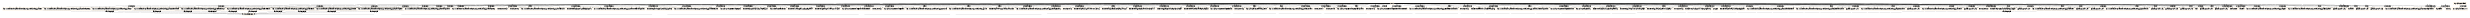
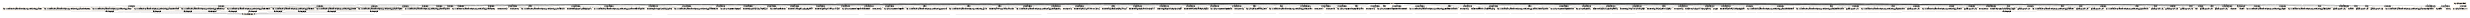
  digraph {
    rankdir=TB
    node [color=orange shape=rectangle]
    "http://www.semanticweb.org/hafiznoman/ontologies/2023/6/untitled-ontology-36/hasError"
    "owl:topObjectProperty"
    "http://www.semanticweb.org/hafiznoman/ontologies/2023/6/untitled-ontology-36/hasConsideredGeometry"
    "http://www.semanticweb.org/hafiznoman/ontologies/2023/6/untitled-ontology-36/hasInput"
    "http://www.semanticweb.org/hafiznoman/ontologies/2023/6/untitled-ontology-36/hasConsideredMaterial"
    "http://www.semanticweb.org/hafiznoman/ontologies/2023/6/untitled-ontology-36/isRealizedThrough"
    "http://w3id.org/Onto4POLIS"
    "http://w3id.org/Onto4POLIS/1.0.0"
    "http://www.semanticweb.org/hafiznoman/ontologies/2023/6/untitled-ontology-36/hasInferredResults"
    "http://www.semanticweb.org/hafiznoman/ontologies/2023/6/untitled-ontology-36/hasRawResults"
    "http://www.semanticweb.org/hafiznoman/ontologies/2023/6/untitled-ontology-36/determine"
    "http://www.semanticweb.org/hafiznoman/ontologies/2023/6/untitled-ontology-36/hasGranularityLevel"
    "http://www.semanticweb.org/hafiznoman/ontologies/2023/6/untitled-ontology-36/hasBoundaryCondition"
    NULL
    "http://www.semanticweb.org/hafiznoman/ontologies/2023/6/untitled-ontology-36/MaterialGeometry"
    n16 [label="resource:NULL_000430"]
    "resource:SIO_000087"
    "http://www.semanticweb.org/hafiznoman/ontologies/2023/6/untitled-ontology-36/SoftwareForSolver"
    "emmo:EMMO_eff42cb3_208e_4768_9a39_f8b6b3c3d7a2"
    "http://www.semanticweb.org/hafiznoman/ontologies/2023/6/untitled-ontology-36/SimulationModelBoundaryCondition"
    "emmo:EMMO_65a007dc_2550_46b0_b394_3346c67fbb69"
    "http://www.semanticweb.org/hafiznoman/ontologies/2023/6/untitled-ontology-36/ParameterForSolver"
    "http://w3id.org/MUSICODE/Onto4OLAE/Atoms"
    "emmo:EMMO_5b2222df_4da6_442f_8244_96e9e45887d1"
    "https://schema.org/ResearchProject"
    "emmo:EMMO_472a0ca2_58bf_4618_b561_6fe68bd9fd49"
    "emmo:EMMO_463bcfda_867b_41d9_a967_211d4d437cfb"
    "http://w3id.org/MUSICODE/Onto4OLAE/RawMeasurementResult"
    "resource:SIO_000432"
    "http://w3id.org/MUSICODE/Onto4OLAE/Beads"
    "http://www.semanticweb.org/hafiznoman/ontologies/2023/6/untitled-ontology-36/OpenSource"
    "http://www.semanticweb.org/hafiznoman/ontologies/2023/6/untitled-ontology-36/Solver"
    "emmo:EMMO_6a490979_2226_47bb_a2b2_a7951c04cfc7"
    "http://www.semanticweb.org/hafiznoman/ontologies/2023/6/untitled-ontology-36/InternalAccessibility"
    "resource:SIO_000431"
    "emmo:EMMO_43cd9d34_466b_4914_9b07_7c0142590723"
    "emmo:EMMO_a7c3542a_fe8a_480e_b6a9_364497d576d4"
    "emmo:EMMO_a4d66059_5dd3_4b90_b4cb_10960559441b"
    "emmo:EMMO_668fbd5b_6f1b_405c_9c6b_d6067bd0595a"
    "emmo:EMMO_e9dd942e_db98_4aad_b9c3_931dff6f13b0"
    "http://w3id.org/MUSICODE/Onto4OLAE/Electrons"
    "resource:SIO_000433"
    "http://w3id.org/nfdi4ing/metadata4ing#Method"
    "http://www.semanticweb.org/hafiznoman/ontologies/2023/6/untitled-ontology-36/ToolForSimulation"
    "resource:SIO_000417"
    "resource:SIO_000429"
    "http://w3id.org/MUSICODE/Onto4OLAE/InputForSimulation"
    "resource:SIO_000434"
    "http://w3id.org/MUSICODE/Onto4OLAE/InferredMeasurementResult"
    "http://www.semanticweb.org/hafiznoman/ontologies/2023/6/untitled-ontology-36/EstimatedErrorInRawResults"
    "resource:SIO_000428"
    "emmo:EMMO_ceaaf9f7_fd11_424b_8fda_9afa186af186"
    "http://www.semanticweb.org/hafiznoman/ontologies/2023/6/untitled-ontology-36/SimulationSolverBoundaryCondition"
    "http://w3id.org/MUSICODE/Onto4OLAE/FiniteVolume"
    "https://purl.org/tema/Accessibiliy"
    "emmo:EMMO_912ac3a2_a124_4233_92dd_06c9aebea46c"
    "emmo:EMMO_5c68497d_2544_4cd4_897b_1ea783c9f6fe"
    "emmo:EMMO_f76884f7_964e_488e_9bb7_1b2453e9e817"
    "resource:SIO_000435"
    "emmo:EMMO_13191289_6c2b_4741_93e1_82d53bd0e703"
    "prov:Agent"
    "emmo:EMMO_a15cea10_9946_4d2b_95c5_cfc333fd2abb"
    "http://www.semanticweb.org/hafiznoman/ontologies/2023/6/untitled-ontology-36/hasConsideredTimeInterval"
    "http://www.semanticweb.org/hafiznoman/ontologies/2023/6/untitled-ontology-36/hasImplementationSoftware"
    "-552accaf:18c6702c971:-7fc7"
    "http://www.semanticweb.org/hafiznoman/ontologies/2023/6/untitled-ontology-36/hasAccessCondition"
    "-552accaf:18c6702c971:-7fdc"
    "http://www.semanticweb.org/hafiznoman/ontologies/2023/6/untitled-ontology-36/hasMethod"
    "-552accaf:18c6702c971:-7fe8"
    "resource:SIO_000300"
    "emmo:EMMO_967080e5_2f42_4eb2_a3a9_c58143e835f9"
    "-552accaf:18c6702c971:-7fe7"
    "http://www.semanticweb.org/hafiznoman/ontologies/2023/6/untitled-ontology-36/hasParameter"
    "-552accaf:18c6702c971:-7fe4"
    "-552accaf:18c6702c971:-7fc9"
    "http://www.semanticweb.org/hafiznoman/ontologies/2023/6/untitled-ontology-36/isAssosiatedWith"
    "-552accaf:18c6702c971:-7fc6"
    "-552accaf:18c6702c971:-7fcb"
    "-552accaf:18c6702c971:-7fcc"
    "rdf:nil"
    "-552accaf:18c6702c971:-7fde"
    "-552accaf:18c6702c971:-7fe6"
-   "rdfs:comment" [label="schema:comment"]
+   "rdfs:comment"
    "rdfs:Literal"
    "http://www.semanticweb.org/hafiznoman/ontologies/2023/6/untitled-ontology-36/hasAgent"
    "http://www.semanticweb.org/hafiznoman/ontologies/2023/6/untitled-ontology-36/hasEmployedTool"
    "-552accaf:18c6702c971:-7fc8"
    "skos:altLabel"
    "-552accaf:18c6702c971:-7fca"
    "-552accaf:18c6702c971:-7fc5"
    "http://www.semanticweb.org/hafiznoman/ontologies/2023/6/untitled-ontology-36/hasCorrespondingPublication"
    "skos:prefLabel"
    "xsd:string"
    "http://www.semanticweb.org/hafiznoman/ontologies/2023/6/untitled-ontology-36/hasError" -> "owl:topObjectProperty" [label="rdfs:subPropertyOf"]
    "http://www.semanticweb.org/hafiznoman/ontologies/2023/6/untitled-ontology-36/hasConsideredGeometry" -> "owl:topObjectProperty" [label="rdfs:subPropertyOf"]
    "http://www.semanticweb.org/hafiznoman/ontologies/2023/6/untitled-ontology-36/hasInput" -> "owl:topObjectProperty" [label="rdfs:subPropertyOf"]
    "http://www.semanticweb.org/hafiznoman/ontologies/2023/6/untitled-ontology-36/hasConsideredMaterial" -> "owl:topObjectProperty" [label="rdfs:subPropertyOf"]
    "http://www.semanticweb.org/hafiznoman/ontologies/2023/6/untitled-ontology-36/isRealizedThrough" -> "owl:topObjectProperty" [label="rdfs:subPropertyOf"]
    "http://w3id.org/Onto4POLIS" -> "http://w3id.org/Onto4POLIS/1.0.0" [label="owl:versionIRI"]
    "http://www.semanticweb.org/hafiznoman/ontologies/2023/6/untitled-ontology-36/hasInferredResults" -> "owl:topObjectProperty" [label="rdfs:subPropertyOf"]
    "http://www.semanticweb.org/hafiznoman/ontologies/2023/6/untitled-ontology-36/hasRawResults" -> "owl:topObjectProperty" [label="rdfs:subPropertyOf"]
    "http://www.semanticweb.org/hafiznoman/ontologies/2023/6/untitled-ontology-36/determine" -> "owl:topObjectProperty" [label="rdfs:subPropertyOf"]
    "http://www.semanticweb.org/hafiznoman/ontologies/2023/6/untitled-ontology-36/hasGranularityLevel" -> "owl:topObjectProperty" [label="rdfs:subPropertyOf"]
    "http://www.semanticweb.org/hafiznoman/ontologies/2023/6/untitled-ontology-36/hasBoundaryCondition" -> "owl:topObjectProperty" [label="rdfs:subPropertyOf"]
    NULL -> "http://www.semanticweb.org/hafiznoman/ontologies/2023/6/untitled-ontology-36/hasError" [label="owl:onProperty"]
    NULL -> "http://www.semanticweb.org/hafiznoman/ontologies/2023/6/untitled-ontology-36/hasConsideredGeometry" [label="owl:onProperty"]
    NULL -> "http://www.semanticweb.org/hafiznoman/ontologies/2023/6/untitled-ontology-36/hasInput" [label="owl:onProperty"]
    NULL -> "http://www.semanticweb.org/hafiznoman/ontologies/2023/6/untitled-ontology-36/hasConsideredMaterial" [label="owl:onProperty"]
    NULL -> "http://www.semanticweb.org/hafiznoman/ontologies/2023/6/untitled-ontology-36/isRealizedThrough" [label="owl:onProperty"]
    NULL -> "http://www.semanticweb.org/hafiznoman/ontologies/2023/6/untitled-ontology-36/hasInferredResults" [label="owl:onProperty"]
    NULL -> "http://www.semanticweb.org/hafiznoman/ontologies/2023/6/untitled-ontology-36/hasRawResults" [label="owl:onProperty"]
    NULL -> "http://www.semanticweb.org/hafiznoman/ontologies/2023/6/untitled-ontology-36/determine" [label="owl:onProperty"]
    NULL -> "http://www.semanticweb.org/hafiznoman/ontologies/2023/6/untitled-ontology-36/hasGranularityLevel" [label="owl:onProperty"]
    NULL -> "http://www.semanticweb.org/hafiznoman/ontologies/2023/6/untitled-ontology-36/hasBoundaryCondition" [label="owl:onProperty"]
    NULL -> "http://www.semanticweb.org/hafiznoman/ontologies/2023/6/untitled-ontology-36/MaterialGeometry" [label="owl:someValuesFrom"]
    NULL -> n16 [label="rdf:first"]
    NULL -> "resource:SIO_000087" [label="owl:someValuesFrom"]
    NULL -> "http://www.semanticweb.org/hafiznoman/ontologies/2023/6/untitled-ontology-36/SoftwareForSolver" [label="owl:someValuesFrom"]
    NULL -> "emmo:EMMO_eff42cb3_208e_4768_9a39_f8b6b3c3d7a2" [label="owl:annotatedSource"]
    NULL -> "http://www.semanticweb.org/hafiznoman/ontologies/2023/6/untitled-ontology-36/SimulationModelBoundaryCondition" [label="owl:someValuesFrom"]
    NULL -> "emmo:EMMO_65a007dc_2550_46b0_b394_3346c67fbb69" [label="owl:annotatedSource"]
    NULL -> "http://www.semanticweb.org/hafiznoman/ontologies/2023/6/untitled-ontology-36/ParameterForSolver" [label="owl:someValuesFrom"]
    NULL -> "http://w3id.org/MUSICODE/Onto4OLAE/Atoms" [label="owl:someValuesFrom"]
    NULL -> "emmo:EMMO_5b2222df_4da6_442f_8244_96e9e45887d1" [label="owl:someValuesFrom"]
    NULL -> "https://schema.org/ResearchProject" [label="owl:someValuesFrom"]
    NULL -> "emmo:EMMO_472a0ca2_58bf_4618_b561_6fe68bd9fd49" [label="owl:annotatedSource"]
    NULL -> "emmo:EMMO_463bcfda_867b_41d9_a967_211d4d437cfb" [label="owl:annotatedSource"]
    NULL -> "http://w3id.org/MUSICODE/Onto4OLAE/RawMeasurementResult" [label="owl:someValuesFrom"]
    NULL -> "resource:SIO_000432" [label="rdf:first"]
    NULL -> "http://w3id.org/MUSICODE/Onto4OLAE/Beads" [label="rdf:first"]
    NULL -> "http://www.semanticweb.org/hafiznoman/ontologies/2023/6/untitled-ontology-36/OpenSource" [label="rdf:first"]
    NULL -> "http://www.semanticweb.org/hafiznoman/ontologies/2023/6/untitled-ontology-36/Solver" [label="owl:someValuesFrom"]
    NULL -> "emmo:EMMO_6a490979_2226_47bb_a2b2_a7951c04cfc7" [label="owl:annotatedSource"]
    NULL -> "http://www.semanticweb.org/hafiznoman/ontologies/2023/6/untitled-ontology-36/InternalAccessibility" [label="owl:someValuesFrom"]
    NULL -> "resource:SIO_000431" [label="rdf:first"]
    NULL -> "emmo:EMMO_43cd9d34_466b_4914_9b07_7c0142590723" [label="owl:annotatedSource"]
    NULL -> "emmo:EMMO_a7c3542a_fe8a_480e_b6a9_364497d576d4" [label="owl:annotatedSource"]
    NULL -> "emmo:EMMO_a4d66059_5dd3_4b90_b4cb_10960559441b" [label="owl:annotatedSource"]
    NULL -> "emmo:EMMO_668fbd5b_6f1b_405c_9c6b_d6067bd0595a" [label="owl:annotatedSource"]
    NULL -> "emmo:EMMO_e9dd942e_db98_4aad_b9c3_931dff6f13b0" [label="owl:annotatedSource"]
    NULL -> "http://w3id.org/MUSICODE/Onto4OLAE/Electrons" [label="rdf:first"]
    NULL -> "resource:SIO_000433" [label="rdf:rest"]
-   NULL -> "http://w3id.org/nfdi4ing/metadata4ing#Method" [label="owl:someValuesFrom"]
+   NULL -> "http://w3id.org/nfdi4ing/metadata4ing#Method" [label="owl:annotatedProperty"]
    NULL -> "http://www.semanticweb.org/hafiznoman/ontologies/2023/6/untitled-ontology-36/ToolForSimulation" [label="owl:someValuesFrom"]
    NULL -> "resource:SIO_000417" [label="owl:someValuesFrom"]
    NULL -> "resource:SIO_000429" [label="rdf:first"]
    NULL -> "http://w3id.org/MUSICODE/Onto4OLAE/InputForSimulation" [label="owl:someValuesFrom"]
-   NULL -> "resource:SIO_000434" [label="owl:unionOf"]
+   NULL -> "resource:SIO_000434" [label="rdf:first"]
    NULL -> "http://w3id.org/MUSICODE/Onto4OLAE/InferredMeasurementResult" [label="owl:someValuesFrom"]
    NULL -> "http://www.semanticweb.org/hafiznoman/ontologies/2023/6/untitled-ontology-36/EstimatedErrorInRawResults" [label="owl:someValuesFrom"]
    NULL -> "resource:SIO_000428" [label="rdf:first"]
    NULL -> "emmo:EMMO_ceaaf9f7_fd11_424b_8fda_9afa186af186" [label="owl:annotatedSource"]
    NULL -> "http://www.semanticweb.org/hafiznoman/ontologies/2023/6/untitled-ontology-36/SimulationSolverBoundaryCondition" [label="owl:someValuesFrom"]
    NULL -> "http://w3id.org/MUSICODE/Onto4OLAE/FiniteVolume" [label="rdf:first"]
    NULL -> "https://purl.org/tema/Accessibiliy" [label="owl:someValuesFrom"]
    NULL -> "emmo:EMMO_912ac3a2_a124_4233_92dd_06c9aebea46c" [label="owl:annotatedSource"]
    NULL -> "emmo:EMMO_5c68497d_2544_4cd4_897b_1ea783c9f6fe" [label="owl:annotatedSource"]
    NULL -> "emmo:EMMO_f76884f7_964e_488e_9bb7_1b2453e9e817" [label="owl:annotatedSource"]
    NULL -> "resource:SIO_000435" [label="rdf:first"]
    NULL -> "emmo:EMMO_13191289_6c2b_4741_93e1_82d53bd0e703" [label="owl:annotatedSource"]
    NULL -> "prov:Agent" [label="owl:annotatedSource"]
    NULL -> "emmo:EMMO_a15cea10_9946_4d2b_95c5_cfc333fd2abb" [label="owl:annotatedSource"]
    NULL -> "http://www.semanticweb.org/hafiznoman/ontologies/2023/6/untitled-ontology-36/hasConsideredTimeInterval" [label="owl:onProperty"]
    NULL -> "http://www.semanticweb.org/hafiznoman/ontologies/2023/6/untitled-ontology-36/hasImplementationSoftware" [label="owl:onProperty"]
    NULL -> "-552accaf:18c6702c971:-7fc7" [label="rdf:rest"]
    NULL -> "http://www.semanticweb.org/hafiznoman/ontologies/2023/6/untitled-ontology-36/hasAccessCondition" [label="owl:onProperty"]
    NULL -> "-552accaf:18c6702c971:-7fdc" [label="rdf:rest"]
    NULL -> "http://www.semanticweb.org/hafiznoman/ontologies/2023/6/untitled-ontology-36/hasMethod" [label="owl:onProperty"]
    NULL -> "-552accaf:18c6702c971:-7fe8" [label="owl:unionOf"]
    NULL -> "resource:SIO_000300" [label="owl:onProperty"]
    NULL -> "emmo:EMMO_967080e5_2f42_4eb2_a3a9_c58143e835f9" [label="owl:annotatedProperty"]
    NULL -> "-552accaf:18c6702c971:-7fe7" [label="rdf:rest"]
    NULL -> "http://www.semanticweb.org/hafiznoman/ontologies/2023/6/untitled-ontology-36/hasParameter" [label="owl:onProperty"]
    NULL -> "-552accaf:18c6702c971:-7fe4" [label="rdf:rest"]
    NULL -> "-552accaf:18c6702c971:-7fc9" [label="rdf:rest"]
    NULL -> "http://www.semanticweb.org/hafiznoman/ontologies/2023/6/untitled-ontology-36/isAssosiatedWith" [label="owl:onProperty"]
    NULL -> "-552accaf:18c6702c971:-7fc6" [label="rdf:rest"]
    NULL -> "-552accaf:18c6702c971:-7fcb" [label="rdf:rest"]
    NULL -> "-552accaf:18c6702c971:-7fcc" [label="owl:members"]
    NULL -> "rdf:nil" [label="rdf:rest"]
    NULL -> "-552accaf:18c6702c971:-7fde" [label="owl:unionOf"]
    NULL -> "-552accaf:18c6702c971:-7fe6" [label="rdf:rest"]
    NULL -> "rdfs:comment" [label="owl:annotatedProperty"]
-   NULL -> "rdfs:Literal" [label="owl:someValuesFrom"]
+   NULL -> "rdfs:Literal" [label="rdfs:subPropertyOf"]
    NULL -> "http://www.semanticweb.org/hafiznoman/ontologies/2023/6/untitled-ontology-36/hasAgent" [label="owl:onProperty"]
    NULL -> "http://www.semanticweb.org/hafiznoman/ontologies/2023/6/untitled-ontology-36/hasEmployedTool" [label="owl:onProperty"]
    NULL -> "-552accaf:18c6702c971:-7fc8" [label="rdf:rest"]
    NULL -> "skos:altLabel" [label="owl:annotatedProperty"]
    NULL -> "-552accaf:18c6702c971:-7fca" [label="rdf:rest"]
    NULL -> "-552accaf:18c6702c971:-7fc5" [label="rdf:rest"]
    NULL -> "http://www.semanticweb.org/hafiznoman/ontologies/2023/6/untitled-ontology-36/hasCorrespondingPublication" [label="owl:onProperty"]
    NULL -> "skos:prefLabel" [label="owl:annotatedProperty"]
    NULL -> "xsd:string" [label="owl:someValuesFrom"]
    "http://www.semanticweb.org/hafiznoman/ontologies/2023/6/untitled-ontology-36/isAssosiatedWith" -> "owl:topObjectProperty" [label="rdfs:subPropertyOf"]
  }
